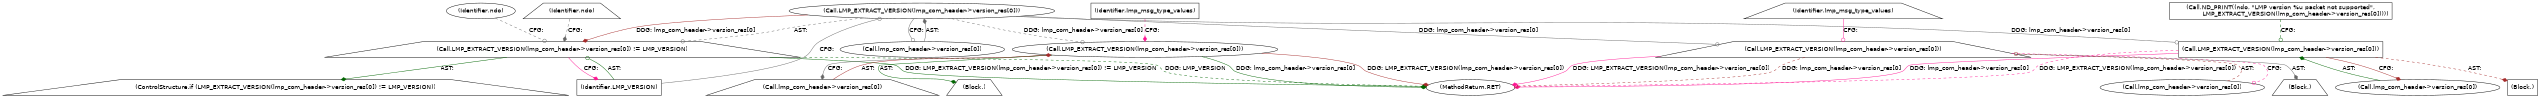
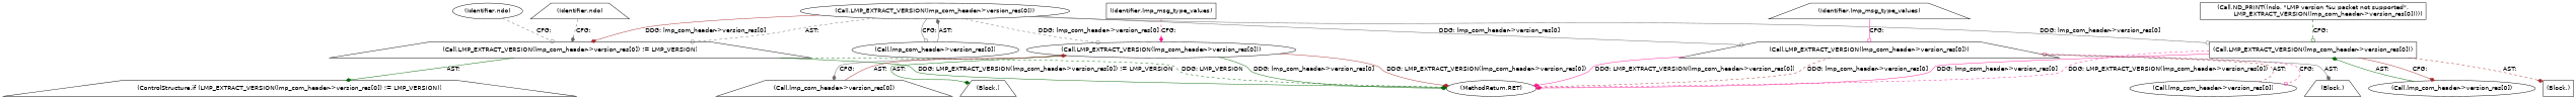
  digraph {
    fontname="DejaVu Sans"
    node [shape=trapezium fontname="DejaVu Sans"]
    edge [color=gray40 style=solid arrowhead=diamond fontname="DejaVu Sans"]
    n1 [label="(Call,LMP_EXTRACT_VERSION(lmp_com_header->version_res[0]))" shape=ellipse]
    n2 [label="(Call,LMP_EXTRACT_VERSION(lmp_com_header->version_res[0]) != LMP_VERSION)"]
    n3 [label="(Call,LMP_EXTRACT_VERSION(lmp_com_header->version_res[0]))" shape=box]
    n4 [label="(Call,LMP_EXTRACT_VERSION(lmp_com_header->version_res[0]))" shape=ellipse]
    n5 [label="(Call,LMP_EXTRACT_VERSION(lmp_com_header->version_res[0]))"]
    n6 [label="(Call,lmp_com_header->version_res[0])" shape=ellipse]
-   n7 [label="(Identifier,LMP_VERSION)" shape=box]
    n8 [label="(ControlStructure,if (LMP_EXTRACT_VERSION(lmp_com_header->version_res[0]) != LMP_VERSION))"]
    n9 [label="(MethodReturn,RET)" shape=ellipse]
    n10 [label="(Call,lmp_com_header->version_res[0])" shape=ellipse]
    n11 [label="(Block,)" shape=box]
    n12 [label="(Call,lmp_com_header->version_res[0])"]
    n13 [label="(Block,)"]
    n14 [label="(Call,lmp_com_header->version_res[0])" shape=ellipse]
    n15 [label="(Block,)"]
    n16 [label="(Identifier,ndo)"]
    n17 [label="(Identifier,ndo)" shape=ellipse]
    n18 [label="(Call,ND_PRINT((ndo, \"LMP version %u packet not supported\",\n               LMP_EXTRACT_VERSION(lmp_com_header->version_res[0]))))" shape=box]
    n19 [label="(Identifier,lmp_msg_type_values)"]
    n20 [label="(Identifier,lmp_msg_type_values)" shape=box]
    n1 -> n2 [label="AST: " style=dashed arrowhead=odot]
    n1 -> n2 [label="DDG: lmp_com_header->version_res[0]" color=brown]
    n1 -> n3 [label="DDG: lmp_com_header->version_res[0]" arrowhead=odot]
    n1 -> n4 [label="DDG: lmp_com_header->version_res[0]" style=dashed arrowhead=odot]
    n1 -> n5 [label="DDG: lmp_com_header->version_res[0]" arrowhead=odot]
    n1 -> n6 [label="CFG: " arrowhead=odot]
-   n2 -> n7 [label="CFG: " color=deeppink]
    n2 -> n8 [label="AST: " color=darkgreen]
    n2 -> n9 [label="DDG: LMP_EXTRACT_VERSION(lmp_com_header->version_res[0]) != LMP_VERSION" color=darkgreen]
    n2 -> n9 [label="DDG: LMP_VERSION" color=darkgreen style=dashed arrowhead=odot]
    n3 -> n9 [label="DDG: LMP_EXTRACT_VERSION(lmp_com_header->version_res[0])" color=deeppink style=dashed arrowhead=odot]
    n3 -> n9 [label="DDG: lmp_com_header->version_res[0]" color=deeppink]
    n3 -> n10 [label="CFG: " color=brown]
    n3 -> n11 [label="AST: " color=brown style=dashed]
    n4 -> n9 [label="DDG: LMP_EXTRACT_VERSION(lmp_com_header->version_res[0])" color=brown]
    n4 -> n9 [label="DDG: lmp_com_header->version_res[0]" color=darkgreen]
    n4 -> n12 [label="CFG: "]
    n4 -> n13 [label="AST: " color=darkgreen]
    n5 -> n9 [label="DDG: lmp_com_header->version_res[0]" color=brown style=dashed arrowhead=odot]
    n5 -> n9 [label="DDG: LMP_EXTRACT_VERSION(lmp_com_header->version_res[0])" color=deeppink]
    n5 -> n14 [label="CFG: " color=deeppink style=dashed arrowhead=odot]
    n5 -> n15 [label="AST: "]
    n6 -> n1 [label="AST: "]
-   n7 -> n1 [label="CFG: " arrowhead=odot]
-   n7 -> n2 [label="AST: " color=darkgreen arrowhead=odot]
    n10 -> n3 [label="AST: " color=darkgreen]
    n12 -> n4 [label="AST: " color=brown]
    n14 -> n5 [label="AST: " color=brown style=dashed arrowhead=odot]
    n16 -> n2 [label="CFG: " style=dashed]
    n17 -> n2 [label="CFG: " style=dashed arrowhead=odot]
    n18 -> n3 [label="CFG: " color=darkgreen style=dashed arrowhead=odot]
    n19 -> n5 [label="CFG: " color=deeppink arrowhead=odot]
    n20 -> n4 [label="CFG: " color=deeppink style=dashed]
  }
